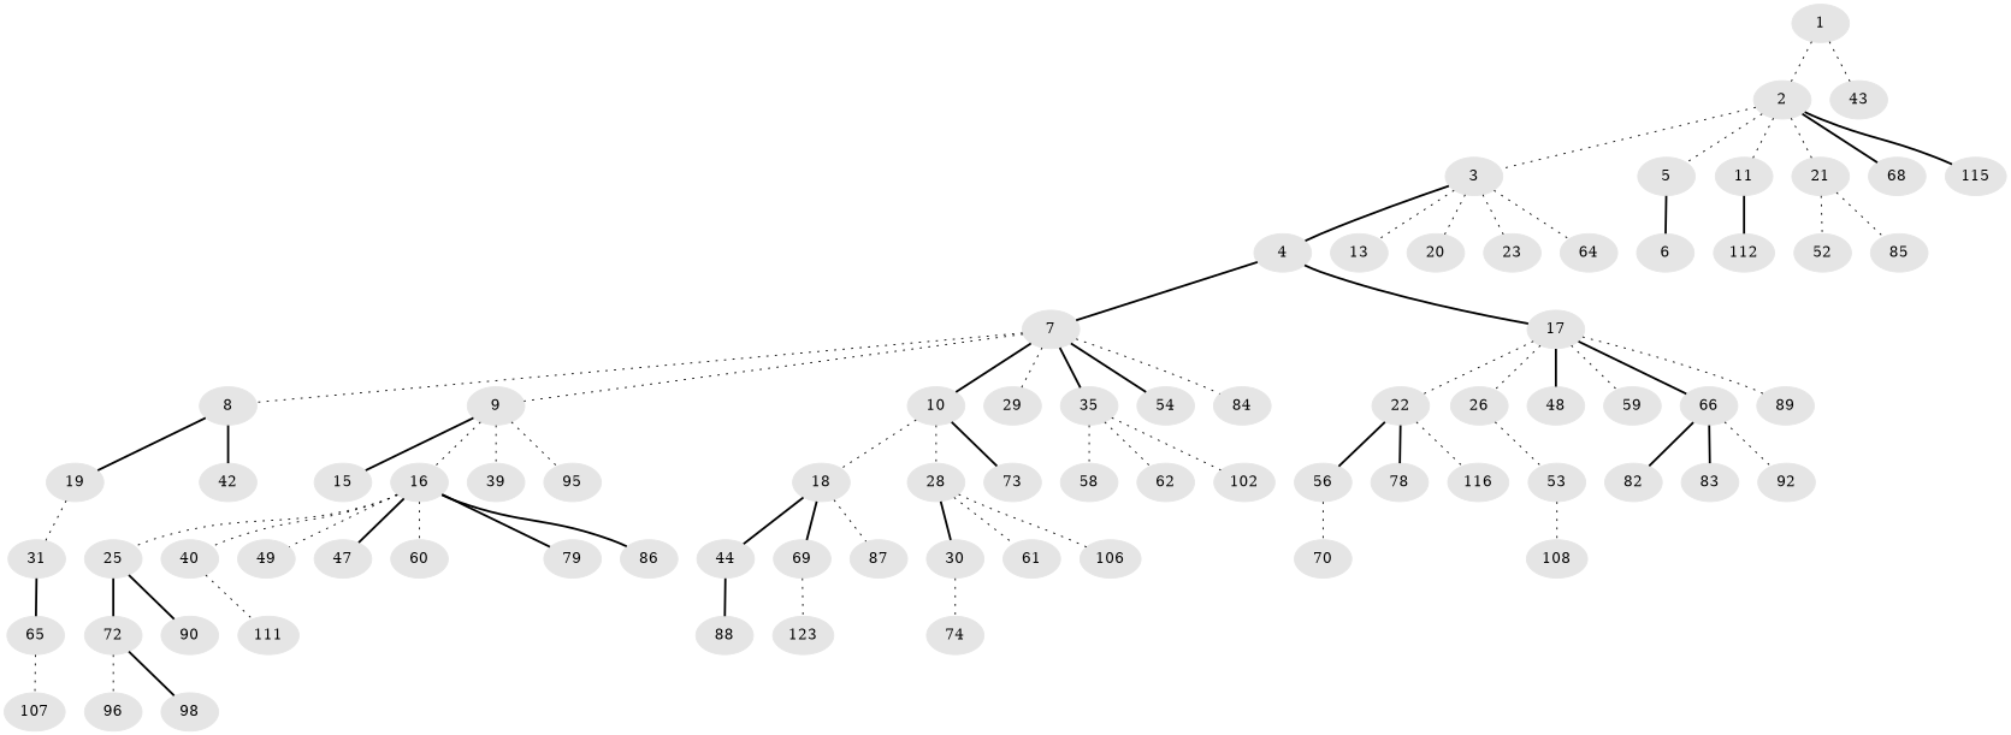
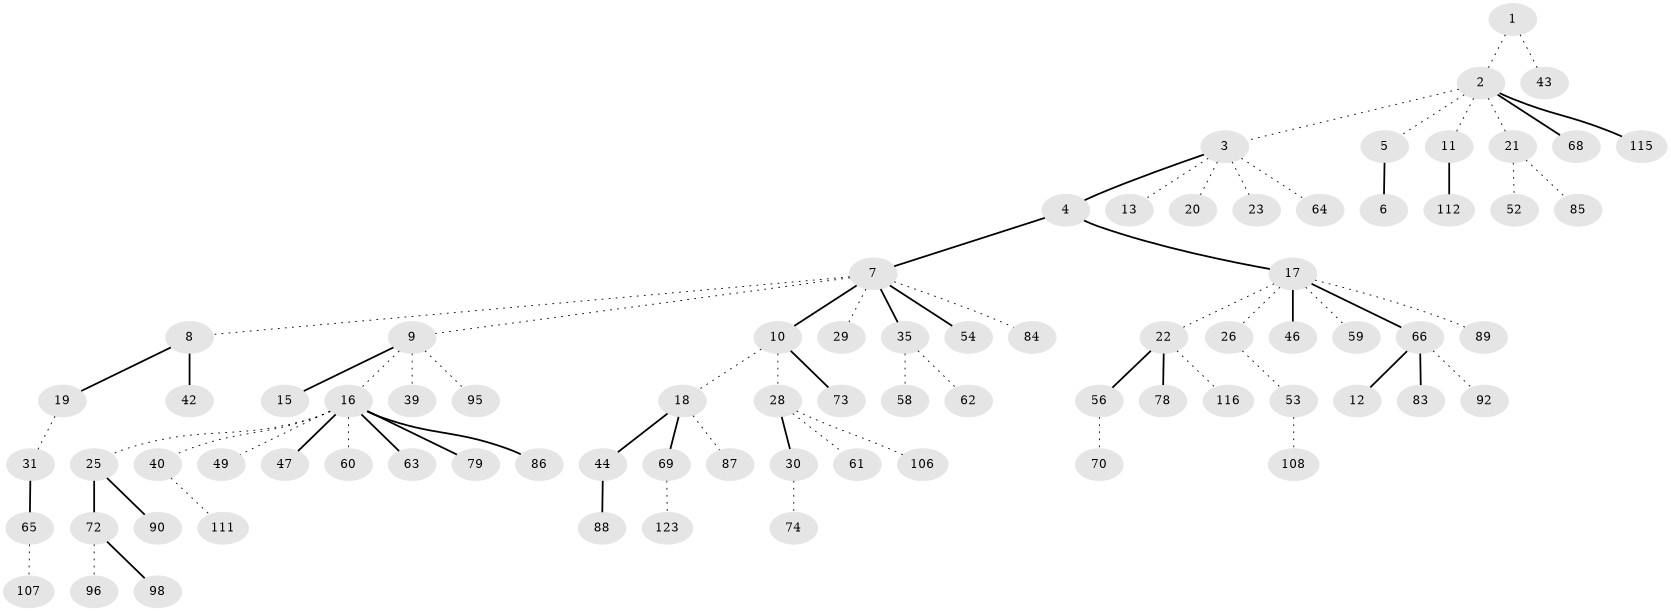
  graph {
    node [color=gray90 style=filled]
    edge [style=dotted]
    1 [super="+32"]
    2 [super="+100"]
    43
    3 [super="+12"]
    5 [super="+50"]
    11 [super="+57"]
    21 [super="+24"]
    68
    115
    4
    13 [super="+51"]
    20 [super="+36"]
    23
    64 [super="+114"]
    6
    n16 [label=112]
    52
    85
    7 [super="+33"]
    17 [super="+38"]
    8
    9 [super="+14"]
    10 [super="+71"]
    29 [super="+120"]
    35 [super="+80"]
    54
    84 [super="+103"]
    22 [super="+41"]
    26
-   48
+   48 [label=46]
    59 [super="+112"]
    66 [super="+81"]
    89
    19 [super="+34"]
    42 [super="+94"]
    15
    16 [super="+37"]
    39 [super="+121"]
    95 [super="+110"]
    18 [super="+27"]
    28 [super="+46"]
    73 [super="+104"]
    58
    62
-   102
    31 [super="+109"]
    25
    40 [super="+49"]
    n49 [label=49 super="+67"]
    47 [super="+101"]
    60 [super="+76"]
+   63 [super="+77"]
    79 [super="+91"]
    86
    44 [super="+97"]
    69 [super="+119"]
    87
    30 [super="+122"]
    61 [super="+117"]
    106
    72 [super="+75"]
    90
    111
    56
    78 [super="+93"]
    116
    53 [super="+55"]
-   82 [super="+99"]
+   82 [super="+99" label=12]
    83
    92
    88 [super="+105"]
    123
    65 [super="+118"]
    70
    96
    98
    108
    74
    107
    1 -- 2
    1 -- 43
    2 -- 3
    2 -- 5
    2 -- 11
    2 -- 21
    2 -- 68 [style=bold]
    2 -- 115 [style=bold]
    3 -- 4 [style=bold]
    3 -- 13
    3 -- 20
    3 -- 23
    3 -- 64
    5 -- 6 [style=bold]
    11 -- n16 [style=bold]
    21 -- 52
    21 -- 85
    4 -- 7 [style=bold]
    4 -- 17 [style=bold]
    7 -- 8
    7 -- 9
    7 -- 10 [style=bold]
    7 -- 29
    7 -- 35 [style=bold]
    7 -- 54 [style=bold]
    7 -- 84
    17 -- 22
    17 -- 26
    17 -- 48 [style=bold]
    17 -- 59
    17 -- 66 [style=bold]
    17 -- 89
    8 -- 19 [style=bold]
    8 -- 42 [style=bold]
    9 -- 15 [style=bold]
    9 -- 16
    9 -- 39
    9 -- 95
    10 -- 18
    10 -- 28
    10 -- 73 [style=bold]
    35 -- 58
    35 -- 62
-   35 -- 102
    22 -- 56 [style=bold]
    22 -- 78 [style=bold]
    22 -- 116
    26 -- 53
    66 -- 82 [style=bold]
    66 -- 83 [style=bold]
    66 -- 92
    19 -- 31
    16 -- 25
    16 -- 40
    16 -- n49
    16 -- 47 [style=bold]
    16 -- 60
+   16 -- 63 [style=bold]
    16 -- 79 [style=bold]
    16 -- 86 [style=bold]
    18 -- 44 [style=bold]
    18 -- 69 [style=bold]
    18 -- 87
    28 -- 30 [style=bold]
    28 -- 61
    28 -- 106
    31 -- 65 [style=bold]
    25 -- 72 [style=bold]
    25 -- 90 [style=bold]
    40 -- 111
    44 -- 88 [style=bold]
    69 -- 123
    30 -- 74
    72 -- 96
    72 -- 98 [style=bold]
    56 -- 70
    53 -- 108
    65 -- 107
  }
